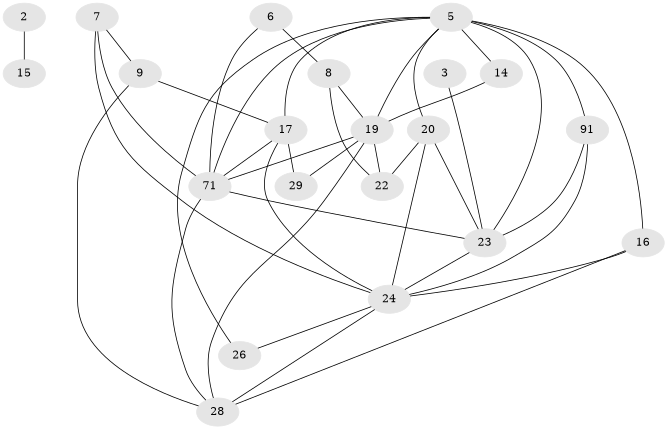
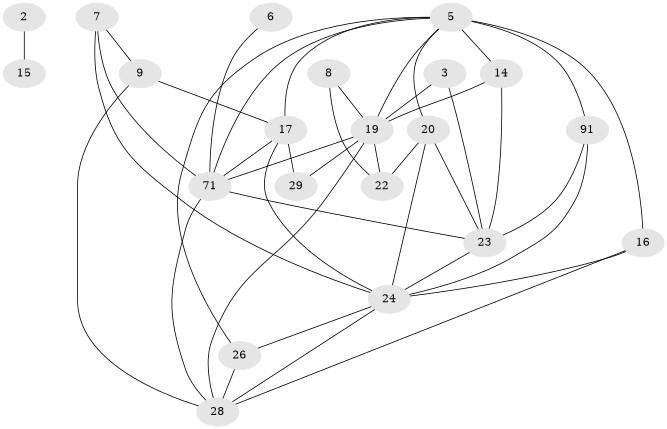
  graph {
    node [color=gray90 style=filled]
    edge [weight=1.0]
    2
    15
    3
    19
    23
    n6 [label=71]
    22
    28
    29
    24
    5
    n12 [label=91]
    14
    16
    17
    20
    26
    6
    8
    7
    9
    2 -- 15
+   3 -- 19
    3 -- 23
    19 -- n6
    19 -- 22
    19 -- 28
    19 -- 29
    23 -- 24
    n6 -- 23
    n6 -- 28
    24 -- 28
    24 -- 26
    5 -- 19
-   5 -- 23
+   14 -- 23
    5 -- n6
    5 -- n12 [weight=2.0]
    5 -- 14
    5 -- 16
    5 -- 17
    5 -- 20
    5 -- 26
    n12 -- 23
    n12 -- 24
    14 -- 19
    16 -- 28
    16 -- 24
    17 -- n6
    17 -- 29
    17 -- 24
    20 -- 23
    20 -- 22
    20 -- 24
+   26 -- 28
    6 -- n6
-   6 -- 8
    8 -- 19
    8 -- 22
    7 -- n6
    7 -- 24
    7 -- 9
    9 -- 28
    9 -- 17
  }
